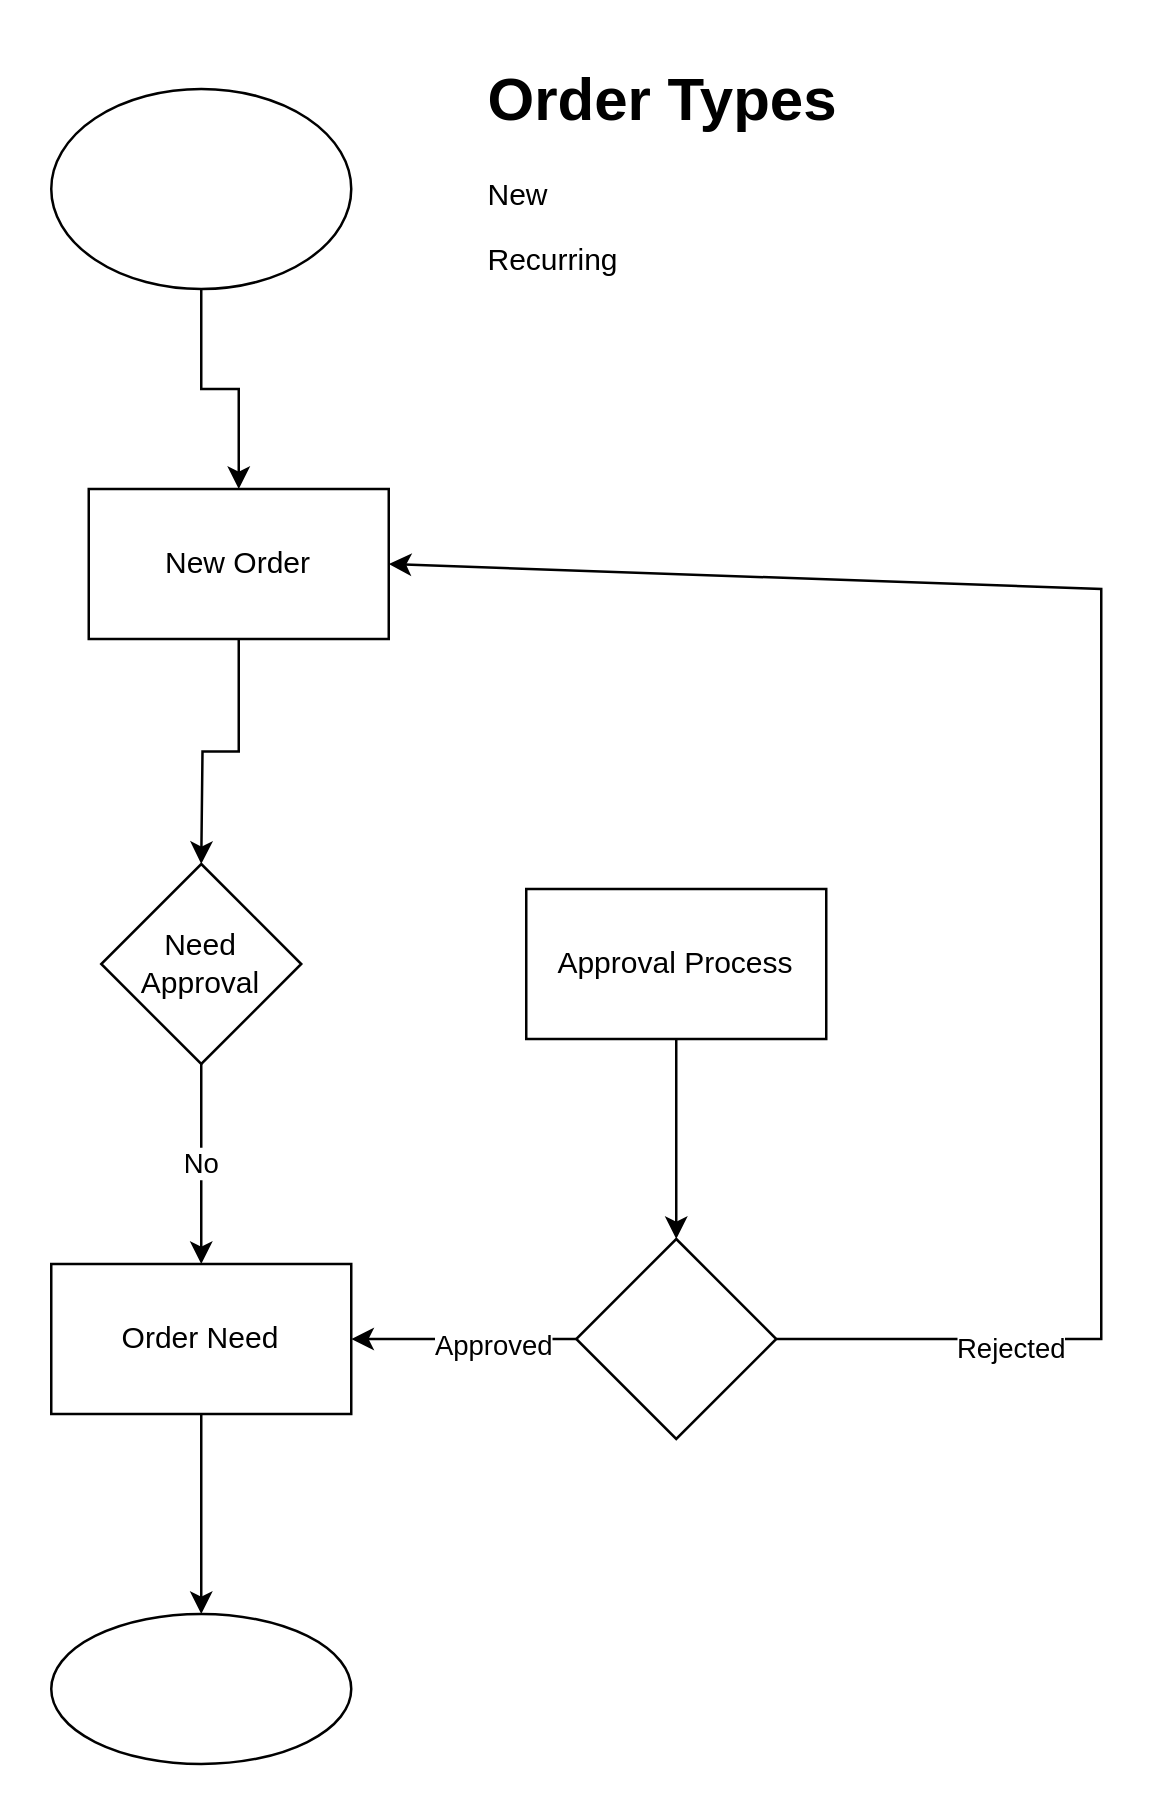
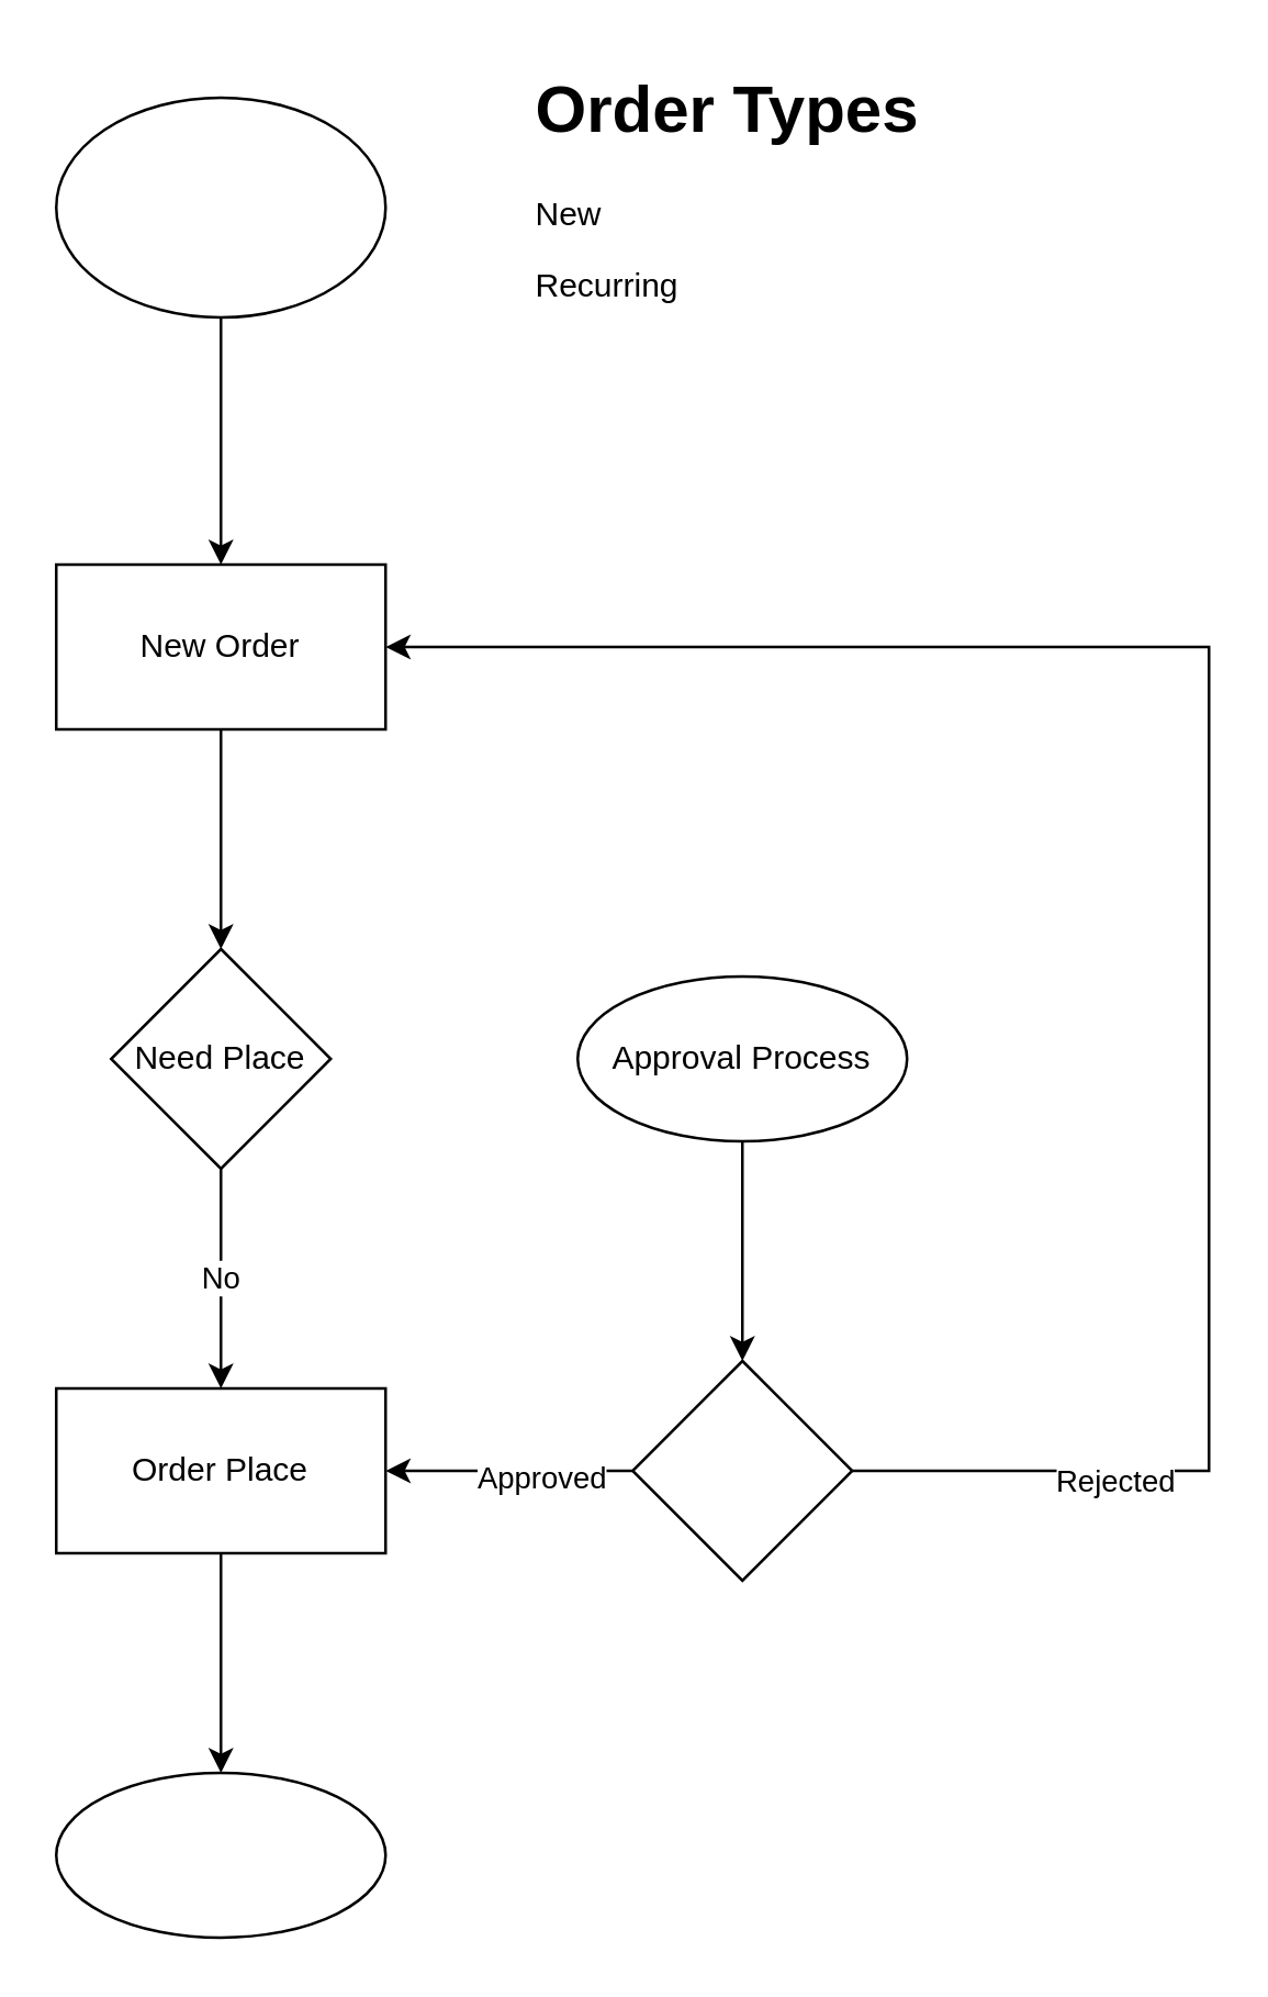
  <mxCell id="0" />
  <mxCell id="1" parent="0" />
  <mxCell id="2" value="" style="edgeStyle=orthogonalEdgeStyle;rounded=0;orthogonalLoop=1;jettySize=auto;html=1;" edge="1" parent="1" source="3" target="5"><mxGeometry relative="1" as="geometry" /></mxCell>
  <mxCell id="3" value="" style="ellipse;whiteSpace=wrap;html=1;" vertex="1" parent="1"><mxGeometry x="20" y="35" width="120" height="80" as="geometry" /></mxCell>
  <mxCell id="4" value="" style="edgeStyle=orthogonalEdgeStyle;rounded=0;orthogonalLoop=1;jettySize=auto;html=1;" edge="1" parent="1" source="5"><mxGeometry relative="1" as="geometry"><mxPoint x="80" y="345" as="targetPoint" /></mxGeometry></mxCell>
- <mxCell id="5" value="New Order" style="whiteSpace=wrap;html=1;" vertex="1" parent="1"><mxGeometry x="35" y="195" width="120" height="60" as="geometry" /></mxCell>
+ <mxCell id="5" value="New Order" style="whiteSpace=wrap;html=1;" vertex="1" parent="1"><mxGeometry x="20" y="205" width="120" height="60" as="geometry" /></mxCell>
  <mxCell id="6" value="&lt;h1&gt;Order Types&lt;/h1&gt;&lt;p&gt;New&lt;/p&gt;&lt;p&gt;Recurring&lt;/p&gt;&lt;p&gt;&lt;br&gt;&lt;/p&gt;" style="text;html=1;strokeColor=none;fillColor=none;spacing=5;spacingTop=-20;whiteSpace=wrap;overflow=hidden;rounded=0;" vertex="1" parent="1"><mxGeometry x="190" y="20" width="190" height="120" as="geometry" /></mxCell>
  <mxCell id="7" value="" style="edgeStyle=orthogonalEdgeStyle;rounded=0;orthogonalLoop=1;jettySize=auto;html=1;" edge="1" parent="1" source="8" target="16"><mxGeometry relative="1" as="geometry" /></mxCell>
- <mxCell id="8" value="Approval Process" style="whiteSpace=wrap;html=1;" vertex="1" parent="1"><mxGeometry x="210" y="355" width="120" height="60" as="geometry" /></mxCell>
+ <mxCell id="8" value="Approval Process" style="ellipse;whiteSpace=wrap;html=1;" vertex="1" parent="1"><mxGeometry x="210" y="355" width="120" height="60" as="geometry" /></mxCell>
  <mxCell id="9" value="" style="edgeStyle=orthogonalEdgeStyle;rounded=0;orthogonalLoop=1;jettySize=auto;html=1;" edge="1" parent="1" source="10" target="13"><mxGeometry relative="1" as="geometry" /></mxCell>
- <mxCell id="10" value="Order Need" style="whiteSpace=wrap;html=1;" vertex="1" parent="1"><mxGeometry x="20" y="505" width="120" height="60" as="geometry" /></mxCell>
+ <mxCell id="10" value="Order Place" style="whiteSpace=wrap;html=1;" vertex="1" parent="1"><mxGeometry x="20" y="505" width="120" height="60" as="geometry" /></mxCell>
  <mxCell id="11" value="No" style="edgeStyle=orthogonalEdgeStyle;rounded=0;orthogonalLoop=1;jettySize=auto;html=1;" edge="1" parent="1" source="12" target="10"><mxGeometry relative="1" as="geometry" /></mxCell>
- <mxCell id="12" value="Need Approval" style="rhombus;whiteSpace=wrap;html=1;" vertex="1" parent="1"><mxGeometry x="40" y="345" width="80" height="80" as="geometry" /></mxCell>
+ <mxCell id="12" value="Need Place" style="rhombus;whiteSpace=wrap;html=1;" vertex="1" parent="1"><mxGeometry x="40" y="345" width="80" height="80" as="geometry" /></mxCell>
  <mxCell id="13" value="" style="ellipse;whiteSpace=wrap;html=1;" vertex="1" parent="1"><mxGeometry x="20" y="645" width="120" height="60" as="geometry" /></mxCell>
  <mxCell id="14" value="" style="edgeStyle=orthogonalEdgeStyle;rounded=0;orthogonalLoop=1;jettySize=auto;html=1;" edge="1" parent="1" source="16" target="10"><mxGeometry relative="1" as="geometry" /></mxCell>
  <mxCell id="15" value="Approved" style="edgeLabel;html=1;align=center;verticalAlign=middle;resizable=0;points=[];" vertex="1" connectable="0" parent="14"><mxGeometry x="-0.244" y="2" relative="1" as="geometry"><mxPoint as="offset" /></mxGeometry></mxCell>
  <mxCell id="16" value="" style="rhombus;whiteSpace=wrap;html=1;" vertex="1" parent="1"><mxGeometry x="230" y="495" width="80" height="80" as="geometry" /></mxCell>
  <mxCell id="17" value="" style="endArrow=classic;html=1;rounded=0;exitX=1;exitY=0.5;exitDx=0;exitDy=0;entryX=1;entryY=0.5;entryDx=0;entryDy=0;" edge="1" parent="1" source="16" target="5"><mxGeometry width="50" height="50" relative="1" as="geometry"><mxPoint x="380" y="535" as="sourcePoint" /><mxPoint x="430" y="485" as="targetPoint" /><Array as="points"><mxPoint x="440" y="535" /><mxPoint x="440" y="235" /></Array></mxGeometry></mxCell>
  <mxCell id="18" value="Rejected" style="edgeLabel;html=1;align=center;verticalAlign=middle;resizable=0;points=[];" vertex="1" connectable="0" parent="17"><mxGeometry x="-0.74" y="-3" relative="1" as="geometry"><mxPoint as="offset" /></mxGeometry></mxCell>
